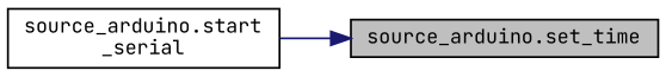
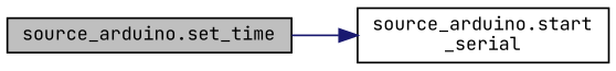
  digraph {
    rankdir=RL
    fontname="JetBrains Mono"
    node [color=black fontname="JetBrains Mono" fontsize=10 shape=record style=filled]
    n1 [fillcolor=grey75 fontcolor=black height=0.2 label="source_arduino.set_time" width=0.4]
    n2 [fillcolor=white height=0.2 label="source_arduino.start\l_serial" width=0.4]
-   n1 -> n2 [color=midnightblue dir=back fontname="JetBrains Mono" fontsize=10 labelfontname=Helvetica labelfontsize=10 style=solid]
+   n2 -> n1 [color=midnightblue dir=back fontname="JetBrains Mono" fontsize=10 labelfontname=Helvetica labelfontsize=10 style=solid]
  }
